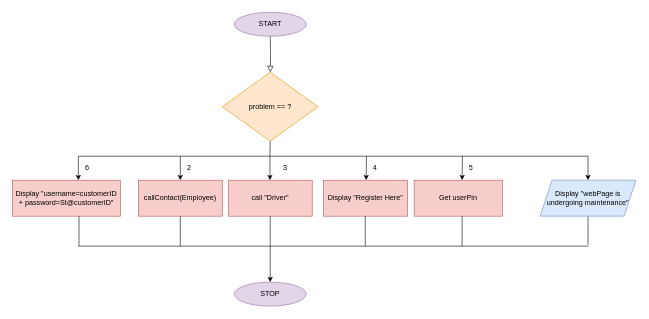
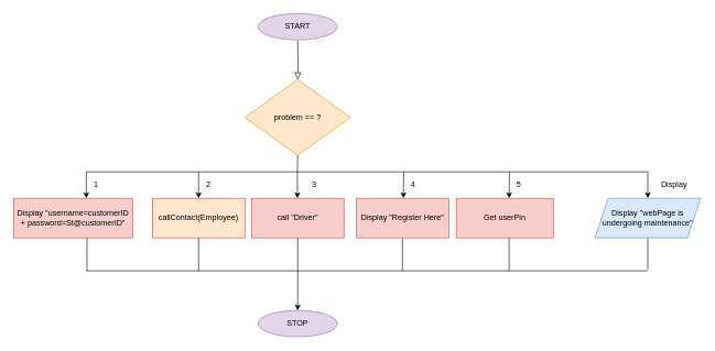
  <mxCell id="0" />
  <mxCell id="1" parent="0" />
  <mxCell id="2" value="" style="rounded=0;html=1;jettySize=auto;orthogonalLoop=1;fontSize=11;endArrow=block;endFill=0;endSize=8;strokeWidth=1;shadow=0;labelBackgroundColor=none;edgeStyle=orthogonalEdgeStyle;entryX=0.5;entryY=0;entryDx=0;entryDy=0;" parent="1" target="3" edge="1"><mxGeometry relative="1" as="geometry"><mxPoint x="450" y="60" as="sourcePoint" /><mxPoint x="230" y="190" as="targetPoint" /></mxGeometry></mxCell>
  <mxCell id="3" value="problem == ?" style="rhombus;whiteSpace=wrap;html=1;fillColor=#ffe6cc;strokeColor=#d79b00;" vertex="1" parent="1"><mxGeometry x="370" y="120" width="160" height="115" as="geometry" /></mxCell>
  <mxCell id="4" value="" style="endArrow=none;html=1;" edge="1" parent="1"><mxGeometry width="50" height="50" relative="1" as="geometry"><mxPoint x="130" y="260" as="sourcePoint" /><mxPoint x="980" y="260" as="targetPoint" /></mxGeometry></mxCell>
  <mxCell id="5" value="" style="endArrow=classic;html=1;" edge="1" parent="1"><mxGeometry width="50" height="50" relative="1" as="geometry"><mxPoint x="130" y="260" as="sourcePoint" /><mxPoint x="130" y="300" as="targetPoint" /></mxGeometry></mxCell>
  <mxCell id="6" value="Display &quot;username=customerID + password=St@customerID&quot;" style="rounded=0;whiteSpace=wrap;html=1;fillColor=#f8cecc;strokeColor=#b85450;" vertex="1" parent="1"><mxGeometry x="20" y="300" width="180" height="60" as="geometry" /></mxCell>
  <mxCell id="7" value="START" style="ellipse;whiteSpace=wrap;html=1;fillColor=#e1d5e7;strokeColor=#9673a6;" vertex="1" parent="1"><mxGeometry x="390" width="120" height="40" as="geometry" y="20" /></mxCell>
  <mxCell id="8" value="" style="endArrow=classic;html=1;" edge="1" parent="1"><mxGeometry width="50" height="50" relative="1" as="geometry"><mxPoint x="300" y="260" as="sourcePoint" /><mxPoint x="300" y="300" as="targetPoint" /></mxGeometry></mxCell>
- <mxCell id="9" value="callContact(Employee)" style="rounded=0;whiteSpace=wrap;html=1;fillColor=#f8cecc;strokeColor=#b85450;" vertex="1" parent="1"><mxGeometry x="230" y="300" width="140" height="60" as="geometry" /></mxCell>
+ <mxCell id="9" value="callContact(Employee)" style="rounded=0;whiteSpace=wrap;html=1;fillColor=#ffe6cc;strokeColor=#b85450;" vertex="1" parent="1"><mxGeometry x="230" y="300" width="140" height="60" as="geometry" /></mxCell>
  <mxCell id="10" value="" style="endArrow=none;html=1;exitX=0.617;exitY=1;exitDx=0;exitDy=0;exitPerimeter=0;" edge="1" parent="1" source="6"><mxGeometry width="50" height="50" relative="1" as="geometry"><mxPoint x="410" y="460" as="sourcePoint" /><mxPoint x="131" y="410" as="targetPoint" /></mxGeometry></mxCell>
  <mxCell id="11" value="" style="endArrow=classic;html=1;" edge="1" parent="1"><mxGeometry width="50" height="50" relative="1" as="geometry"><mxPoint x="449.5" y="260" as="sourcePoint" /><mxPoint x="449.5" y="300" as="targetPoint" /></mxGeometry></mxCell>
  <mxCell id="12" value="Display &quot;Register Here&quot;" style="rounded=0;whiteSpace=wrap;html=1;fillColor=#f8cecc;strokeColor=#b85450;" vertex="1" parent="1"><mxGeometry x="539" y="300" width="140" height="60" as="geometry" /></mxCell>
  <mxCell id="13" value="" style="endArrow=classic;html=1;" edge="1" parent="1"><mxGeometry width="50" height="50" relative="1" as="geometry"><mxPoint x="610.5" y="260" as="sourcePoint" /><mxPoint x="610" y="300" as="targetPoint" /></mxGeometry></mxCell>
  <mxCell id="14" value="call &quot;Driver&quot;" style="rounded=0;whiteSpace=wrap;html=1;fillColor=#f8cecc;strokeColor=#b85450;" vertex="1" parent="1"><mxGeometry x="380" y="300" width="140" height="60" as="geometry" /></mxCell>
  <mxCell id="15" value="" style="endArrow=classic;html=1;" edge="1" parent="1"><mxGeometry width="50" height="50" relative="1" as="geometry"><mxPoint x="770.5" y="260" as="sourcePoint" /><mxPoint x="770" y="300" as="targetPoint" /></mxGeometry></mxCell>
  <mxCell id="16" value="Get userPin" style="rounded=0;whiteSpace=wrap;html=1;fillColor=#f8cecc;strokeColor=#b85450;" vertex="1" parent="1"><mxGeometry x="690" y="300" width="147" height="60" as="geometry" /></mxCell>
  <mxCell id="17" value="" style="endArrow=none;html=1;" edge="1" parent="1"><mxGeometry width="50" height="50" relative="1" as="geometry"><mxPoint x="130" y="410" as="sourcePoint" /><mxPoint x="980" y="410" as="targetPoint" /></mxGeometry></mxCell>
  <mxCell id="18" value="" style="endArrow=none;html=1;entryX=0.612;entryY=1.033;entryDx=0;entryDy=0;entryPerimeter=0;" edge="1" parent="1"><mxGeometry width="50" height="50" relative="1" as="geometry"><mxPoint x="980.04" y="408.02" as="sourcePoint" /><mxPoint x="980.004" y="360" as="targetPoint" /></mxGeometry></mxCell>
  <mxCell id="19" value="" style="endArrow=none;html=1;entryX=0.5;entryY=1;entryDx=0;entryDy=0;" edge="1" parent="1" target="9"><mxGeometry width="50" height="50" relative="1" as="geometry"><mxPoint x="300" y="410" as="sourcePoint" /><mxPoint x="540" y="340" as="targetPoint" /></mxGeometry></mxCell>
  <mxCell id="20" value="" style="endArrow=none;html=1;entryX=0.5;entryY=1;entryDx=0;entryDy=0;" edge="1" parent="1" target="14"><mxGeometry width="50" height="50" relative="1" as="geometry"><mxPoint x="450" y="410" as="sourcePoint" /><mxPoint x="310" y="370" as="targetPoint" /></mxGeometry></mxCell>
  <mxCell id="21" value="" style="endArrow=none;html=1;entryX=0.5;entryY=1;entryDx=0;entryDy=0;" edge="1" parent="1"><mxGeometry width="50" height="50" relative="1" as="geometry"><mxPoint x="608.5" y="410" as="sourcePoint" /><mxPoint x="608.5" y="360" as="targetPoint" /></mxGeometry></mxCell>
  <mxCell id="22" value="" style="endArrow=none;html=1;entryX=0.5;entryY=1;entryDx=0;entryDy=0;" edge="1" parent="1"><mxGeometry width="50" height="50" relative="1" as="geometry"><mxPoint x="770" y="410" as="sourcePoint" /><mxPoint x="770" y="360" as="targetPoint" /></mxGeometry></mxCell>
  <mxCell id="23" value="" style="endArrow=classic;html=1;" edge="1" parent="1" target="24"><mxGeometry width="50" height="50" relative="1" as="geometry"><mxPoint x="980" y="260" as="sourcePoint" /><mxPoint x="980" y="290" as="targetPoint" /></mxGeometry></mxCell>
  <mxCell id="24" value="Display &quot;webPage is undergoing maintenance&quot;" style="shape=parallelogram;perimeter=parallelogramPerimeter;whiteSpace=wrap;html=1;fixedSize=1;fillColor=#dae8fc;strokeColor=#6c8ebf;" vertex="1" parent="1"><mxGeometry x="900" y="300" width="160" height="60" as="geometry" /></mxCell>
  <mxCell id="25" value="" style="endArrow=none;html=1;entryX=0.5;entryY=1;entryDx=0;entryDy=0;" edge="1" parent="1" target="3"><mxGeometry width="50" height="50" relative="1" as="geometry"><mxPoint x="449.5" y="260" as="sourcePoint" /><mxPoint x="450" y="210" as="targetPoint" /></mxGeometry></mxCell>
  <mxCell id="26" value="" style="endArrow=classic;html=1;" edge="1" parent="1"><mxGeometry width="50" height="50" relative="1" as="geometry"><mxPoint x="450" y="410" as="sourcePoint" /><mxPoint x="450" y="470" as="targetPoint" /></mxGeometry></mxCell>
  <mxCell id="27" value="STOP" style="ellipse;whiteSpace=wrap;html=1;fillColor=#e1d5e7;strokeColor=#9673a6;" vertex="1" parent="1"><mxGeometry x="390" y="470" width="120" height="40" as="geometry" /></mxCell>
- <mxCell id="28" value="6" style="text;html=1;strokeColor=none;fillColor=none;align=center;verticalAlign=middle;whiteSpace=wrap;rounded=0;" vertex="1" parent="1"><mxGeometry x="130" y="270" width="30" height="20" as="geometry" /></mxCell>
+ <mxCell id="28" value="1" style="text;html=1;strokeColor=none;fillColor=none;align=center;verticalAlign=middle;whiteSpace=wrap;rounded=0;" vertex="1" parent="1"><mxGeometry x="130" y="270" width="30" height="20" as="geometry" /></mxCell>
  <mxCell id="29" value="2" style="text;html=1;strokeColor=none;fillColor=none;align=center;verticalAlign=middle;whiteSpace=wrap;rounded=0;" vertex="1" parent="1"><mxGeometry x="300" y="270" width="30" height="20" as="geometry" /></mxCell>
  <mxCell id="30" value="3" style="text;html=1;strokeColor=none;fillColor=none;align=center;verticalAlign=middle;whiteSpace=wrap;rounded=0;" vertex="1" parent="1"><mxGeometry x="460" y="270" width="30" height="20" as="geometry" /></mxCell>
  <mxCell id="31" value="5" style="text;html=1;strokeColor=none;fillColor=none;align=center;verticalAlign=middle;whiteSpace=wrap;rounded=0;" vertex="1" parent="1"><mxGeometry x="770" y="270" width="30" height="20" as="geometry" /></mxCell>
  <mxCell id="32" value="4" style="text;html=1;strokeColor=none;fillColor=none;align=center;verticalAlign=middle;whiteSpace=wrap;rounded=0;" vertex="1" parent="1"><mxGeometry x="610" y="270" width="30" height="20" as="geometry" /></mxCell>
+ <mxCell id="33" value="Display" style="text;html=1;strokeColor=none;fillColor=none;align=center;verticalAlign=middle;whiteSpace=wrap;rounded=0;" vertex="1" parent="1"><mxGeometry x="1000" y="270" width="40" height="20" as="geometry" /></mxCell>
